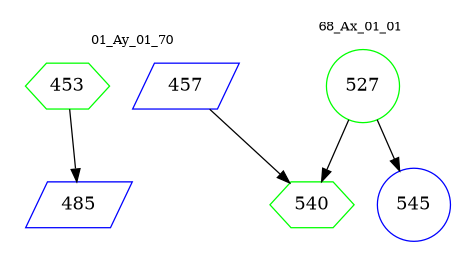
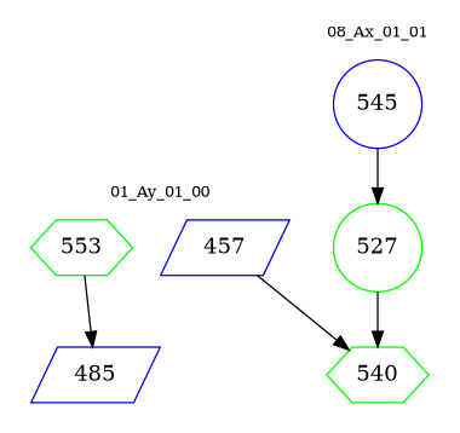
  digraph {
    node [color=blue shape=parallelogram]
    edge [color=black]
    n1 [label=457]
-   n2 [color=green label=453 shape=hexagon]
+   n2 [color=green label=553 shape=hexagon]
    n3 [label=485]
    n4 [label=545 shape=circle]
    n5 [color=green label=527 shape=circle]
    n6 [color=green label=540 shape=hexagon]
    subgraph cluster_1 {
      color=white
      fontsize=10
-     label="01_Ay_01_70"
+     label="01_Ay_01_00"
      n1
      n2
      n3
    }
    subgraph cluster_2 {
      color=white
      fontsize=10
-     label="68_Ax_01_01"
+     label="08_Ax_01_01"
      n4
      n5
      n6
    }
    n1 -> n6
    n2 -> n3
-   n5 -> n4
+   n4 -> n5
    n5 -> n6
  }
